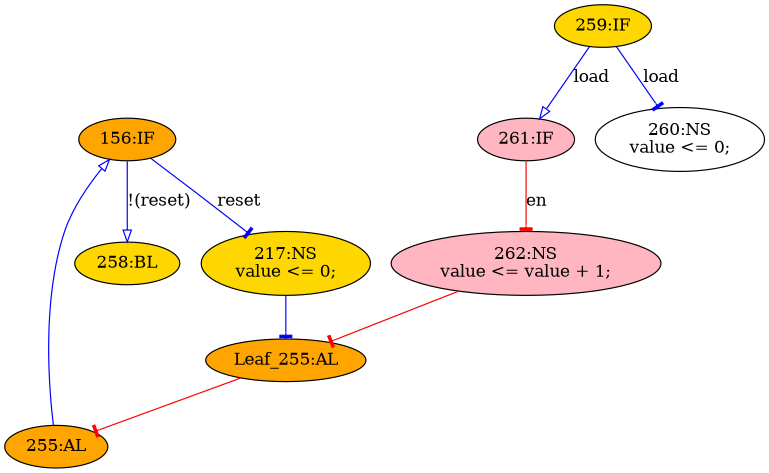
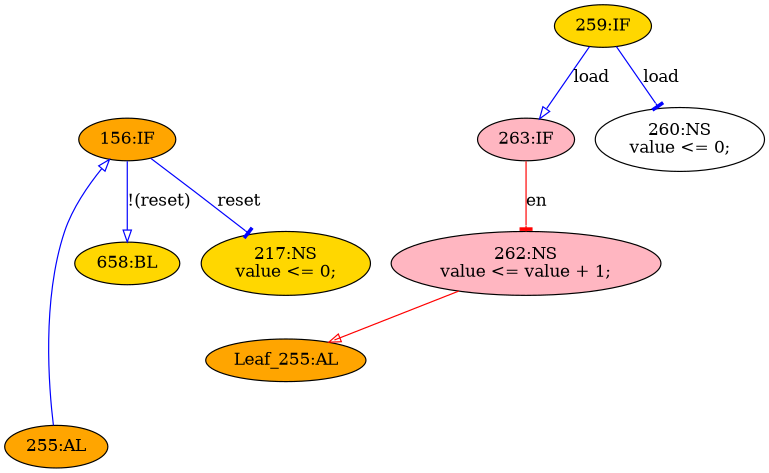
  strict digraph {
    node [fillcolor=gold statements="[]" style=filled typ=IfStatement]
    edge [arrowhead=tee color=blue cond="[]" lineno=None]
-   n1 [ast="<pyverilog.vparser.ast.Block object at 0x7f0a7c466250>" label="258:BL" typ=Block]
+   n1 [ast="<pyverilog.vparser.ast.Block object at 0x7f0a7c466250>" label="658:BL" typ=Block]
    n2 [ast="<pyverilog.vparser.ast.IfStatement object at 0x7f0a7c4505d0>" label="259:IF"]
-   n3 [ast="<pyverilog.vparser.ast.IfStatement object at 0x7f0a7c450e90>" fillcolor=lightpink label="261:IF"]
+   n3 [ast="<pyverilog.vparser.ast.IfStatement object at 0x7f0a7c450e90>" fillcolor=lightpink label="263:IF"]
    n4 [ast="<pyverilog.vparser.ast.NonblockingSubstitution object at 0x7f0a7c4506d0>" fillcolor=white label="260:NS\nvalue <= 0;" statements="[<pyverilog.vparser.ast.NonblockingSubstitution object at 0x7f0a7c4506d0>]" typ=NonblockingSubstitution]
    n5 [ast="<pyverilog.vparser.ast.NonblockingSubstitution object at 0x7f0a7e208190>" fillcolor=lightpink label="262:NS\nvalue <= value + 1;" statements="[<pyverilog.vparser.ast.NonblockingSubstitution object at 0x7f0a7e208190>]" typ=NonblockingSubstitution]
    n6 [ast="<pyverilog.vparser.ast.Always object at 0x7f0a7c44cfd0>" clk_sens=False fillcolor=orange label="255:AL" sens="['clk', 'reset']" typ=Always use_var="['reset', 'load', 'en', 'value']"]
    n7 [ast="<pyverilog.vparser.ast.IfStatement object at 0x7f0a7c455f90>" fillcolor=orange label="156:IF"]
    n8 [ast="<pyverilog.vparser.ast.NonblockingSubstitution object at 0x7f0a7c455d90>" label="217:NS\nvalue <= 0;" statements="[<pyverilog.vparser.ast.NonblockingSubstitution object at 0x7f0a7c455d90>]" typ=NonblockingSubstitution]
    n9 [def_var="['value']" fillcolor=orange label="Leaf_255:AL" statements="" typ=""]
    n2 -> n3 [arrowhead=onormal cond="['load']" label=load lineno=259]
    n2 -> n4 [cond="['load']" label=load lineno=259]
    n3 -> n5 [color=red cond="['en']" label=en lineno=261]
-   n5 -> n9 [color=red]
+   n5 -> n9 [arrowhead=onormal color=red]
    n6 -> n7 [arrowhead=onormal]
    n7 -> n1 [arrowhead=onormal cond="['reset']" label="!(reset)" lineno=256]
    n7 -> n8 [cond="['reset']" label=reset lineno=256]
-   n8 -> n9
-   n9 -> n6 [color=red cond="" lineno=""]
  }
